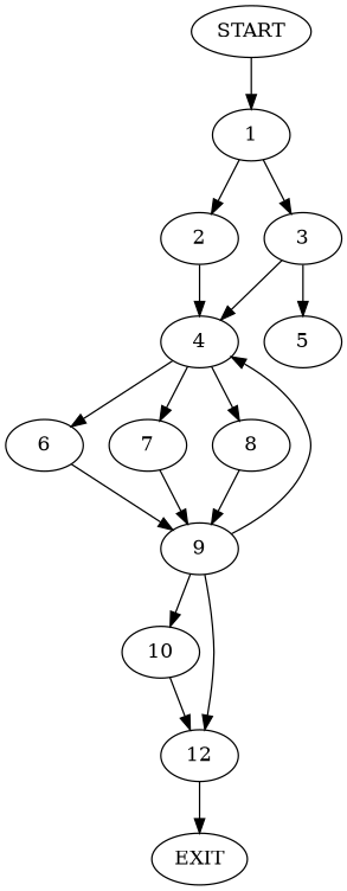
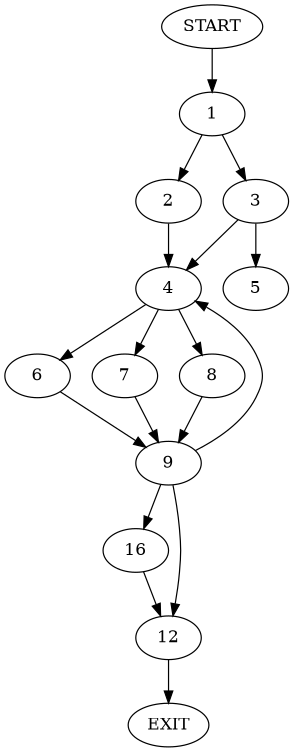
  digraph {
    n1 [label=START]
    1
    2
    3
    n5 [label=EXIT]
    4
    5
    6
    7
    8
    9
-   10
+   10 [label=16]
    n13 [label=12]
    n1 -> 1
    1 -> 2
    1 -> 3
    2 -> 4
    3 -> 4
    3 -> 5
    4 -> 6
    4 -> 7
    4 -> 8
    6 -> 9
    7 -> 9
    8 -> 9
    9 -> 4
    9 -> 10
    9 -> n13
    10 -> n13
    n13 -> n5
  }
